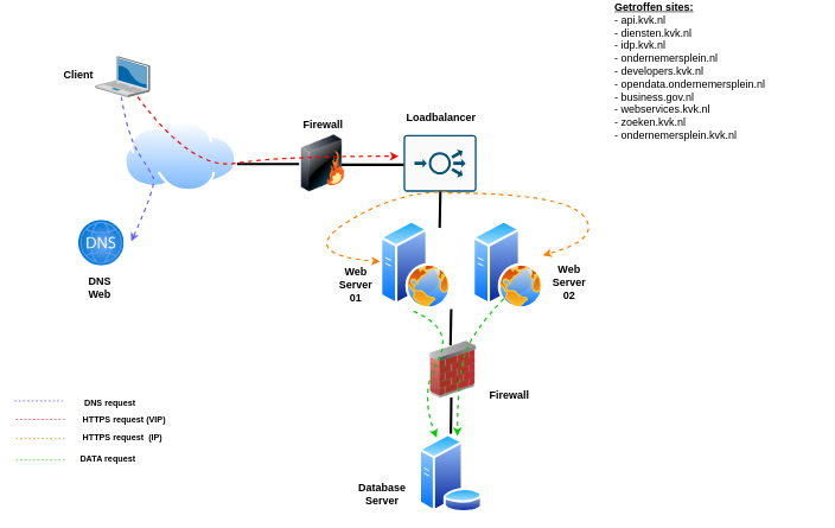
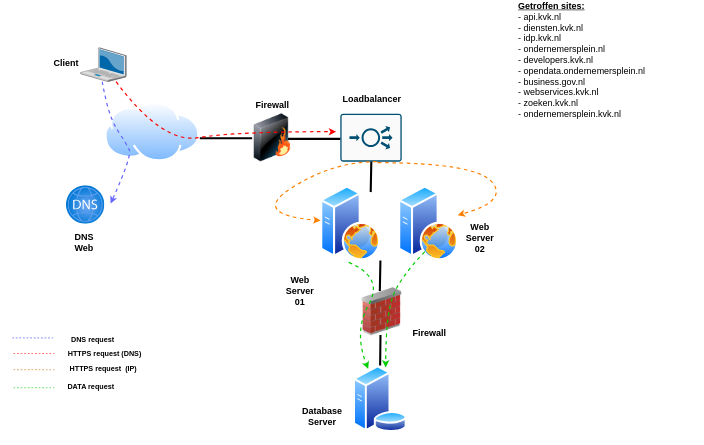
  <mxCell id="0" />
  <mxCell id="1" parent="0" />
  <mxCell id="2" value="" style="image;html=1;image=img/lib/clip_art/networking/Firewall_128x128.png" vertex="1" parent="1"><mxGeometry x="414" y="130" width="80" height="80" as="geometry" /></mxCell>
  <mxCell id="3" style="rounded=0;orthogonalLoop=1;jettySize=auto;html=1;exitX=1;exitY=0.5;exitDx=0;exitDy=0;entryX=0.075;entryY=0.375;entryDx=0;entryDy=0;entryPerimeter=0;shape=link;width=0.476;strokeWidth=2;" edge="1" parent="1"><mxGeometry relative="1" as="geometry"><mxPoint x="332.73" y="171" as="sourcePoint" /><mxPoint x="420" y="171" as="targetPoint" /></mxGeometry></mxCell>
  <mxCell id="4" value="" style="image;aspect=fixed;perimeter=ellipsePerimeter;html=1;align=center;shadow=0;dashed=0;spacingTop=3;image=img/lib/active_directory/internet_cloud.svg;strokeWidth=2;" vertex="1" parent="1"><mxGeometry x="174" y="110" width="158.73" height="100" as="geometry" /></mxCell>
  <mxCell id="5" value="" style="verticalLabelPosition=bottom;sketch=0;aspect=fixed;html=1;verticalAlign=top;strokeColor=none;align=center;outlineConnect=0;shape=mxgraph.citrix.laptop_2;" vertex="1" parent="1"><mxGeometry x="134" y="20" width="76" height="56.67" as="geometry" /></mxCell>
  <mxCell id="6" value="" style="image;aspect=fixed;html=1;points=[];align=center;fontSize=12;image=img/lib/azure2/networking/DNS_Zones.svg;" vertex="1" parent="1"><mxGeometry x="110" y="250" width="64" height="64" as="geometry" /></mxCell>
  <mxCell id="7" value="" style="sketch=0;points=[[0.015,0.015,0],[0.985,0.015,0],[0.985,0.985,0],[0.015,0.985,0],[0.25,0,0],[0.5,0,0],[0.75,0,0],[1,0.25,0],[1,0.5,0],[1,0.75,0],[0.75,1,0],[0.5,1,0],[0.25,1,0],[0,0.75,0],[0,0.5,0],[0,0.25,0]];verticalLabelPosition=bottom;html=1;verticalAlign=top;aspect=fixed;align=center;pointerEvents=1;shape=mxgraph.cisco19.rect;prIcon=load_balancer;fillColor=#FAFAFA;strokeColor=#005073;" vertex="1" parent="1"><mxGeometry x="567" y="130" width="102.4" height="80" as="geometry" /></mxCell>
  <mxCell id="8" value="" style="image;aspect=fixed;perimeter=ellipsePerimeter;html=1;align=center;shadow=0;dashed=0;spacingTop=3;image=img/lib/active_directory/web_server.svg;" vertex="1" parent="1"><mxGeometry x="534" y="250" width="100" height="125" as="geometry" /></mxCell>
  <mxCell id="9" value="" style="image;aspect=fixed;perimeter=ellipsePerimeter;html=1;align=center;shadow=0;dashed=0;spacingTop=3;image=img/lib/active_directory/web_server.svg;" vertex="1" parent="1"><mxGeometry x="664" y="250" width="100" height="125" as="geometry" /></mxCell>
  <mxCell id="10" value="" style="image;html=1;image=img/lib/clip_art/networking/Firewall_02_128x128.png" vertex="1" parent="1"><mxGeometry x="596.4" y="420" width="80" height="80" as="geometry" /></mxCell>
  <mxCell id="11" value="" style="image;aspect=fixed;perimeter=ellipsePerimeter;html=1;align=center;shadow=0;dashed=0;spacingTop=3;image=img/lib/active_directory/database_server.svg;" vertex="1" parent="1"><mxGeometry x="587.9" y="550" width="91" height="110.98" as="geometry" /></mxCell>
  <mxCell id="12" value="&lt;font style=&quot;font-size: 15px;&quot;&gt;&lt;b&gt;Client&lt;/b&gt;&lt;/font&gt;" style="text;strokeColor=none;align=center;fillColor=none;html=1;verticalAlign=middle;whiteSpace=wrap;rounded=0;" vertex="1" parent="1"><mxGeometry x="80" y="30" width="60" height="30" as="geometry" /></mxCell>
  <mxCell id="13" value="&lt;font style=&quot;font-size: 15px;&quot;&gt;&lt;b&gt;DNS Web&lt;/b&gt;&lt;/font&gt;" style="text;strokeColor=none;align=center;fillColor=none;html=1;verticalAlign=middle;whiteSpace=wrap;rounded=0;" vertex="1" parent="1"><mxGeometry x="110" y="330" width="60" height="30" as="geometry" /></mxCell>
  <mxCell id="14" value="&lt;font style=&quot;font-size: 15px;&quot;&gt;&lt;b&gt;Firewall&lt;/b&gt;&lt;/font&gt;" style="text;strokeColor=none;align=center;fillColor=none;html=1;verticalAlign=middle;whiteSpace=wrap;rounded=0;" vertex="1" parent="1"><mxGeometry x="424" y="100" width="60" height="30" as="geometry" /></mxCell>
  <mxCell id="15" value="&lt;font style=&quot;font-size: 15px;&quot;&gt;&lt;b&gt;Database&lt;br&gt;Server&lt;br&gt;&lt;/b&gt;&lt;/font&gt;" style="text;strokeColor=none;align=center;fillColor=none;html=1;verticalAlign=middle;whiteSpace=wrap;rounded=0;" vertex="1" parent="1"><mxGeometry x="507" y="620" width="60" height="30" as="geometry" /></mxCell>
  <mxCell id="16" value="&lt;font style=&quot;font-size: 15px;&quot;&gt;&lt;b&gt;Loadbalancer&lt;/b&gt;&lt;/font&gt;" style="text;strokeColor=none;align=center;fillColor=none;html=1;verticalAlign=middle;whiteSpace=wrap;rounded=0;" vertex="1" parent="1"><mxGeometry x="590" y="90" width="60" height="30" as="geometry" /></mxCell>
  <mxCell id="17" style="rounded=0;orthogonalLoop=1;jettySize=auto;html=1;exitX=1;exitY=0.5;exitDx=0;exitDy=0;entryX=0.075;entryY=0.375;entryDx=0;entryDy=0;entryPerimeter=0;shape=link;width=0.476;strokeWidth=2;" edge="1" parent="1"><mxGeometry relative="1" as="geometry"><mxPoint x="479.73" y="172" as="sourcePoint" /><mxPoint x="567" y="172" as="targetPoint" /></mxGeometry></mxCell>
  <mxCell id="18" style="rounded=0;orthogonalLoop=1;jettySize=auto;html=1;exitX=1;exitY=0.5;exitDx=0;exitDy=0;shape=link;width=0.476;strokeWidth=2;" edge="1" parent="1" target="11"><mxGeometry relative="1" as="geometry"><mxPoint x="634" y="499.17" as="sourcePoint" /><mxPoint x="721.27" y="499.17" as="targetPoint" /></mxGeometry></mxCell>
  <mxCell id="19" value="&lt;font style=&quot;font-size: 15px;&quot;&gt;&lt;b&gt;Firewall&lt;/b&gt;&lt;/font&gt;" style="text;strokeColor=none;align=center;fillColor=none;html=1;verticalAlign=middle;whiteSpace=wrap;rounded=0;" vertex="1" parent="1"><mxGeometry x="686.4" y="480" width="60" height="30" as="geometry" /></mxCell>
- <mxCell id="20" value="&lt;font style=&quot;font-size: 15px;&quot;&gt;&lt;b&gt;Web&lt;br&gt;Server 01&lt;br&gt;&lt;/b&gt;&lt;/font&gt;" style="text;strokeColor=none;align=center;fillColor=none;html=1;verticalAlign=middle;whiteSpace=wrap;rounded=0;" vertex="1" parent="1"><mxGeometry x="470" y="325" width="60" height="30" as="geometry" /></mxCell>
+ <mxCell id="20" value="&lt;font style=&quot;font-size: 15px;&quot;&gt;&lt;b&gt;Web&lt;br&gt;Server 01&lt;br&gt;&lt;/b&gt;&lt;/font&gt;" style="text;strokeColor=none;align=center;fillColor=none;html=1;verticalAlign=middle;whiteSpace=wrap;rounded=0;" vertex="1" parent="1"><mxGeometry x="470" y="410" width="60" height="30" as="geometry" /></mxCell>
  <mxCell id="21" value="&lt;font style=&quot;font-size: 15px;&quot;&gt;&lt;b&gt;Web&lt;br&gt;Server 02&lt;br&gt;&lt;/b&gt;&lt;/font&gt;" style="text;strokeColor=none;align=center;fillColor=none;html=1;verticalAlign=middle;whiteSpace=wrap;rounded=0;" vertex="1" parent="1"><mxGeometry x="770" y="322" width="60" height="30" as="geometry" /></mxCell>
  <mxCell id="22" value="" style="curved=1;endArrow=classic;html=1;rounded=0;dashed=1;strokeColor=#6666FF;strokeWidth=2;" edge="1" parent="1" source="5"><mxGeometry width="50" height="50" relative="1" as="geometry"><mxPoint x="134" y="140" as="sourcePoint" /><mxPoint x="184" y="280" as="targetPoint" /><Array as="points"><mxPoint x="170" y="80" /><mxPoint x="184" y="140" /><mxPoint x="210" y="180" /><mxPoint x="220" y="200" /></Array></mxGeometry></mxCell>
  <mxCell id="23" value="" style="curved=1;endArrow=classic;html=1;rounded=0;entryX=-0.068;entryY=0.375;entryDx=0;entryDy=0;entryPerimeter=0;strokeColor=#FF0000;dashed=1;strokeWidth=2;" edge="1" parent="1" source="5" target="7"><mxGeometry width="50" height="50" relative="1" as="geometry"><mxPoint x="420" y="360" as="sourcePoint" /><mxPoint x="470" y="310" as="targetPoint" /><Array as="points"><mxPoint x="270" y="180" /><mxPoint x="390" y="160" /></Array></mxGeometry></mxCell>
  <mxCell id="24" style="rounded=0;orthogonalLoop=1;jettySize=auto;html=1;exitX=1;exitY=0.5;exitDx=0;exitDy=0;shape=link;width=0.476;strokeWidth=2;" edge="1" parent="1"><mxGeometry relative="1" as="geometry"><mxPoint x="633.9" y="375" as="sourcePoint" /><mxPoint x="632.9" y="425.83" as="targetPoint" /></mxGeometry></mxCell>
  <mxCell id="25" style="rounded=0;orthogonalLoop=1;jettySize=auto;html=1;exitX=1;exitY=0.5;exitDx=0;exitDy=0;shape=link;width=0.476;strokeWidth=2;" edge="1" parent="1"><mxGeometry relative="1" as="geometry"><mxPoint x="618.7" y="210" as="sourcePoint" /><mxPoint x="617.7" y="260.83" as="targetPoint" /></mxGeometry></mxCell>
  <mxCell id="26" value="" style="curved=1;endArrow=classic;html=1;rounded=0;exitX=0.592;exitY=1;exitDx=0;exitDy=0;exitPerimeter=0;dashed=1;strokeColor=#FF8000;strokeWidth=2;" edge="1" parent="1" source="7" target="8"><mxGeometry width="50" height="50" relative="1" as="geometry"><mxPoint x="417" y="348" as="sourcePoint" /><mxPoint x="377" y="326" as="targetPoint" /><Array as="points"><mxPoint x="554" y="210" /><mxPoint x="417" y="298" /></Array></mxGeometry></mxCell>
  <mxCell id="27" value="" style="curved=1;endArrow=classic;html=1;rounded=0;exitX=0.609;exitY=1.021;exitDx=0;exitDy=0;exitPerimeter=0;dashed=1;strokeColor=#FF8000;strokeWidth=2;" edge="1" parent="1" source="7" target="9"><mxGeometry width="50" height="50" relative="1" as="geometry"><mxPoint x="880.4" y="188" as="sourcePoint" /><mxPoint x="786.4" y="286" as="targetPoint" /><Array as="points"><mxPoint x="793" y="212" /><mxPoint x="847" y="276" /></Array></mxGeometry></mxCell>
  <mxCell id="28" value="" style="curved=1;endArrow=classic;html=1;rounded=0;exitX=0.592;exitY=1;exitDx=0;exitDy=0;exitPerimeter=0;dashed=1;strokeColor=#00CC00;entryX=0.25;entryY=0;entryDx=0;entryDy=0;strokeWidth=2;" edge="1" parent="1" target="11"><mxGeometry width="50" height="50" relative="1" as="geometry"><mxPoint x="581" y="378" as="sourcePoint" /><mxPoint x="487" y="476" as="targetPoint" /><Array as="points"><mxPoint x="640" y="403" /><mxPoint x="589" y="493" /></Array></mxGeometry></mxCell>
  <mxCell id="29" value="" style="curved=1;endArrow=classic;html=1;rounded=0;exitX=0.592;exitY=1;exitDx=0;exitDy=0;exitPerimeter=0;dashed=1;strokeColor=#00CC00;entryX=0.602;entryY=0.03;entryDx=0;entryDy=0;strokeWidth=2;entryPerimeter=0;" edge="1" parent="1" target="11"><mxGeometry width="50" height="50" relative="1" as="geometry"><mxPoint x="708" y="360" as="sourcePoint" /><mxPoint x="740" y="538" as="targetPoint" /><Array as="points"><mxPoint x="665" y="405" /><mxPoint x="643" y="468" /></Array></mxGeometry></mxCell>
  <mxCell id="30" value="&lt;div style=&quot;font-size: 15px;&quot;&gt;&lt;span style=&quot;background-color: initial; font-size: 15px;&quot;&gt;&lt;b style=&quot;font-size: 15px;&quot;&gt;&lt;u style=&quot;font-size: 15px;&quot;&gt;Getroffen sites:&lt;/u&gt;&lt;/b&gt;&lt;/span&gt;&lt;/div&gt;&lt;div style=&quot;font-size: 15px;&quot;&gt;&lt;span style=&quot;background-color: initial; font-size: 15px;&quot;&gt;&lt;span style=&quot;font-size: 15px;&quot;&gt;- api.kvk.nl&lt;/span&gt;&lt;/span&gt;&lt;/div&gt;&lt;div style=&quot;font-size: 15px;&quot;&gt;&lt;span style=&quot;background-color: initial; font-size: 15px;&quot;&gt;&lt;span style=&quot;font-size: 15px;&quot;&gt;- diensten.kvk.nl&lt;/span&gt;&lt;/span&gt;&lt;/div&gt;&lt;div style=&quot;font-size: 15px;&quot;&gt;&lt;span style=&quot;background-color: initial; font-size: 15px;&quot;&gt;&lt;span style=&quot;font-size: 15px;&quot;&gt;- idp.kvk.nl&lt;/span&gt;&lt;/span&gt;&lt;/div&gt;&lt;div style=&quot;font-size: 15px;&quot;&gt;&lt;span style=&quot;background-color: initial; font-size: 15px;&quot;&gt;&lt;span style=&quot;font-size: 15px;&quot;&gt;- ondernemersplein.nl&lt;/span&gt;&lt;/span&gt;&lt;/div&gt;&lt;div style=&quot;font-size: 15px;&quot;&gt;&lt;span style=&quot;background-color: initial; font-size: 15px;&quot;&gt;&lt;span style=&quot;font-size: 15px;&quot;&gt;- developers.kvk.nl&lt;/span&gt;&lt;/span&gt;&lt;/div&gt;&lt;div style=&quot;font-size: 15px;&quot;&gt;&lt;span style=&quot;background-color: initial; font-size: 15px;&quot;&gt;&lt;span style=&quot;font-size: 15px;&quot;&gt;- opendata.ondernemersplein.nl&lt;/span&gt;&lt;/span&gt;&lt;/div&gt;&lt;div style=&quot;font-size: 15px;&quot;&gt;&lt;span style=&quot;background-color: initial; font-size: 15px;&quot;&gt;&lt;span style=&quot;font-size: 15px;&quot;&gt;- business.gov.nl&lt;/span&gt;&lt;/span&gt;&lt;/div&gt;&lt;div style=&quot;font-size: 15px;&quot;&gt;&lt;span style=&quot;background-color: initial; font-size: 15px;&quot;&gt;&lt;span style=&quot;font-size: 15px;&quot;&gt;- webservices.kvk.nl&lt;/span&gt;&lt;/span&gt;&lt;/div&gt;&lt;div style=&quot;font-size: 15px;&quot;&gt;&lt;span style=&quot;background-color: initial; font-size: 15px;&quot;&gt;&lt;span style=&quot;font-size: 15px;&quot;&gt;- zoeken.kvk.nl&lt;/span&gt;&lt;/span&gt;&lt;/div&gt;&lt;div style=&quot;font-size: 15px;&quot;&gt;&lt;span style=&quot;background-color: initial; font-size: 15px;&quot;&gt;&lt;span style=&quot;font-size: 15px;&quot;&gt;- ondernemersplein.kvk.nl&lt;/span&gt;&lt;/span&gt;&lt;/div&gt;" style="text;strokeColor=none;align=left;fillColor=none;html=1;verticalAlign=middle;whiteSpace=wrap;rounded=0;fontSize=15;" vertex="1" parent="1"><mxGeometry x="862" y="25" width="290" height="30" as="geometry" /></mxCell>
  <mxCell id="31" value="" style="group" vertex="1" connectable="0" parent="1"><mxGeometry x="20" y="504" width="70" height="83" as="geometry" /></mxCell>
  <mxCell id="32" value="" style="endArrow=none;html=1;rounded=0;curved=1;strokeColor=#3333FF;dashed=1;" edge="1" parent="31"><mxGeometry width="50" height="50" relative="1" as="geometry"><mxPoint as="sourcePoint" /><mxPoint x="68" as="targetPoint" /></mxGeometry></mxCell>
  <mxCell id="33" value="" style="endArrow=none;html=1;rounded=0;curved=1;strokeColor=#FF0000;dashed=1;" edge="1" parent="31"><mxGeometry width="50" height="50" relative="1" as="geometry"><mxPoint x="2" y="26" as="sourcePoint" /><mxPoint x="70" y="26" as="targetPoint" /></mxGeometry></mxCell>
  <mxCell id="34" value="" style="endArrow=none;html=1;rounded=0;curved=1;strokeColor=#CC6600;dashed=1;" edge="1" parent="31"><mxGeometry width="50" height="50" relative="1" as="geometry"><mxPoint x="2" y="53" as="sourcePoint" /><mxPoint x="70" y="53" as="targetPoint" /></mxGeometry></mxCell>
  <mxCell id="35" value="" style="endArrow=none;html=1;rounded=0;curved=1;strokeColor=#00CC00;dashed=1;" edge="1" parent="31"><mxGeometry width="50" height="50" relative="1" as="geometry"><mxPoint x="2" y="83" as="sourcePoint" /><mxPoint x="70" y="83" as="targetPoint" /></mxGeometry></mxCell>
  <mxCell id="36" value="DNS request&amp;nbsp;" style="text;strokeColor=none;align=center;fillColor=none;html=1;verticalAlign=middle;whiteSpace=wrap;rounded=0;fontStyle=1" vertex="1" parent="1"><mxGeometry x="90" y="493" width="132" height="30" as="geometry" /></mxCell>
- <mxCell id="37" value="HTTPS request (VIP)&amp;nbsp;" style="text;strokeColor=none;align=center;fillColor=none;html=1;verticalAlign=middle;whiteSpace=wrap;rounded=0;fontStyle=1" vertex="1" parent="1"><mxGeometry x="110" y="516" width="132" height="30" as="geometry" /></mxCell>
+ <mxCell id="37" value="HTTPS request (DNS)&amp;nbsp;" style="text;strokeColor=none;align=center;fillColor=none;html=1;verticalAlign=middle;whiteSpace=wrap;rounded=0;fontStyle=1" vertex="1" parent="1"><mxGeometry x="110" y="516" width="132" height="30" as="geometry" /></mxCell>
  <mxCell id="38" value="HTTPS request&amp;nbsp; (IP)" style="text;strokeColor=none;align=center;fillColor=none;html=1;verticalAlign=middle;whiteSpace=wrap;rounded=0;fontStyle=1" vertex="1" parent="1"><mxGeometry x="106" y="541" width="132" height="30" as="geometry" /></mxCell>
  <mxCell id="39" value="DATA request&amp;nbsp;" style="text;strokeColor=none;align=center;fillColor=none;html=1;verticalAlign=middle;whiteSpace=wrap;rounded=0;fontStyle=1" vertex="1" parent="1"><mxGeometry x="87" y="571" width="132" height="30" as="geometry" /></mxCell>
